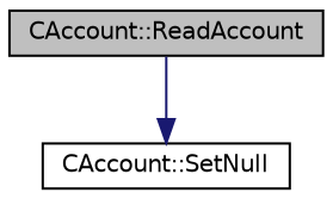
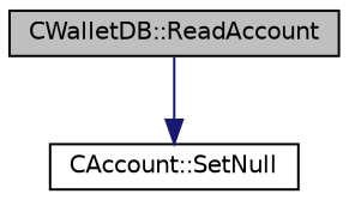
  digraph {
    rankdir=TB
    node [color=black fontname=Helvetica fontsize=10 shape=record style=filled]
-   n1 [fillcolor=grey75 fontcolor=black height=0.2 label="CAccount::ReadAccount" width=0.4]
+   n1 [fillcolor=grey75 fontcolor=black height=0.2 label="CWalletDB::ReadAccount" width=0.4]
    n2 [fillcolor=white height=0.2 label="CAccount::SetNull" width=0.4]
    n1 -> n2 [color=midnightblue fontname=Helvetica fontsize=10 labelfontname=Helvetica labelfontsize=10 style=solid]
  }
